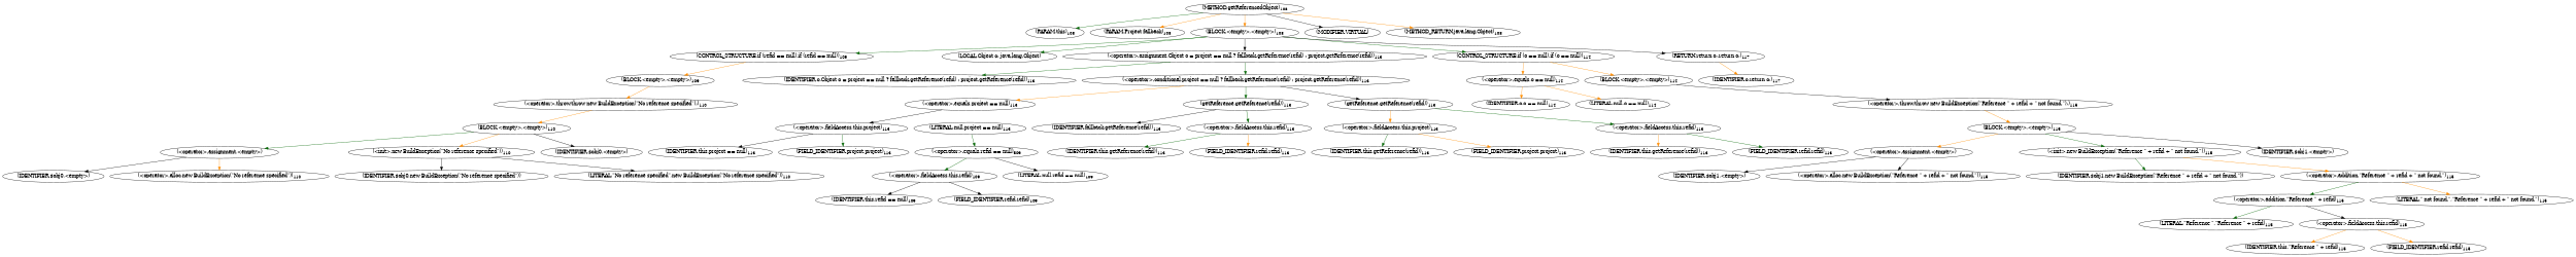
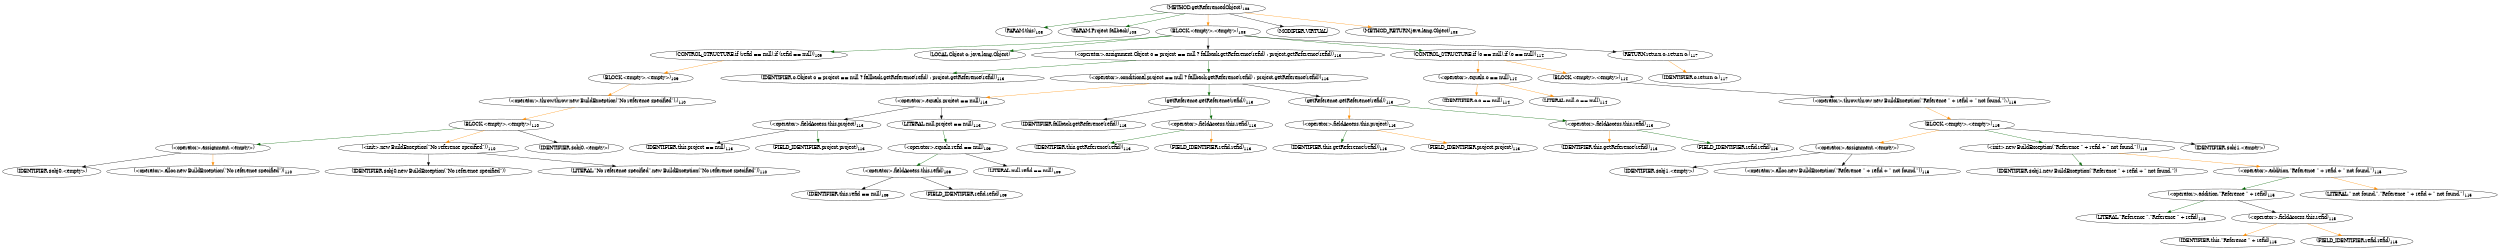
  digraph {
    edge [color=darkorange]
    n1 [label=<(METHOD,getReferencedObject)<SUB>108</SUB>>]
    n2 [label=<(PARAM,this)<SUB>108</SUB>>]
    n3 [label=<(PARAM,Project fallback)<SUB>108</SUB>>]
    n4 [label=<(BLOCK,&lt;empty&gt;,&lt;empty&gt;)<SUB>108</SUB>>]
    n5 [label=<(MODIFIER,VIRTUAL)>]
    n6 [label=<(METHOD_RETURN,java.lang.Object)<SUB>108</SUB>>]
    n7 [label=<(CONTROL_STRUCTURE,if (refid == null),if (refid == null))<SUB>109</SUB>>]
    n8 [label=<(LOCAL,Object o: java.lang.Object)>]
    n9 [label=<(&lt;operator&gt;.assignment,Object o = project == null ? fallback.getReference(refid) : project.getReference(refid))<SUB>113</SUB>>]
    n10 [label=<(CONTROL_STRUCTURE,if (o == null),if (o == null))<SUB>114</SUB>>]
    n11 [label=<(RETURN,return o;,return o;)<SUB>117</SUB>>]
    n12 [label=<(BLOCK,&lt;empty&gt;,&lt;empty&gt;)<SUB>109</SUB>>]
    n13 [label=<(IDENTIFIER,o,Object o = project == null ? fallback.getReference(refid) : project.getReference(refid))<SUB>113</SUB>>]
    n14 [label=<(&lt;operator&gt;.conditional,project == null ? fallback.getReference(refid) : project.getReference(refid))<SUB>113</SUB>>]
    n15 [label=<(&lt;operator&gt;.equals,o == null)<SUB>114</SUB>>]
    n16 [label=<(BLOCK,&lt;empty&gt;,&lt;empty&gt;)<SUB>114</SUB>>]
    n17 [label=<(IDENTIFIER,o,return o;)<SUB>117</SUB>>]
-   n18 [label=<(&lt;operator&gt;.equals,refid == null)<SUB>509</SUB>>]
+   n18 [label=<(&lt;operator&gt;.equals,refid == null)<SUB>109</SUB>>]
    n19 [label=<(&lt;operator&gt;.fieldAccess,this.refid)<SUB>109</SUB>>]
    n20 [label=<(LITERAL,null,refid == null)<SUB>109</SUB>>]
    n21 [label=<(&lt;operator&gt;.throw,throw new BuildException(&quot;No reference specified&quot;);)<SUB>110</SUB>>]
    n22 [label=<(IDENTIFIER,this,refid == null)<SUB>109</SUB>>]
    n23 [label=<(FIELD_IDENTIFIER,refid,refid)<SUB>109</SUB>>]
    n24 [label=<(BLOCK,&lt;empty&gt;,&lt;empty&gt;)<SUB>110</SUB>>]
    n25 [label=<(&lt;operator&gt;.assignment,&lt;empty&gt;)>]
    n26 [label=<(&lt;init&gt;,new BuildException(&quot;No reference specified&quot;))<SUB>110</SUB>>]
    n27 [label=<(IDENTIFIER,$obj0,&lt;empty&gt;)>]
    n28 [label=<(IDENTIFIER,$obj0,&lt;empty&gt;)>]
    n29 [label=<(&lt;operator&gt;.alloc,new BuildException(&quot;No reference specified&quot;))<SUB>110</SUB>>]
    n30 [label=<(IDENTIFIER,$obj0,new BuildException(&quot;No reference specified&quot;))>]
    n31 [label=<(LITERAL,&quot;No reference specified&quot;,new BuildException(&quot;No reference specified&quot;))<SUB>110</SUB>>]
    n32 [label=<(&lt;operator&gt;.equals,project == null)<SUB>113</SUB>>]
    n33 [label=<(getReference,getReference(refid))<SUB>113</SUB>>]
    n34 [label=<(getReference,getReference(refid))<SUB>113</SUB>>]
    n35 [label=<(&lt;operator&gt;.fieldAccess,this.project)<SUB>113</SUB>>]
    n36 [label=<(LITERAL,null,project == null)<SUB>113</SUB>>]
    n37 [label=<(IDENTIFIER,fallback,getReference(refid))<SUB>113</SUB>>]
    n38 [label=<(&lt;operator&gt;.fieldAccess,this.refid)<SUB>113</SUB>>]
    n39 [label=<(&lt;operator&gt;.fieldAccess,this.project)<SUB>113</SUB>>]
    n40 [label=<(&lt;operator&gt;.fieldAccess,this.refid)<SUB>113</SUB>>]
    n41 [label=<(IDENTIFIER,this,project == null)<SUB>113</SUB>>]
    n42 [label=<(FIELD_IDENTIFIER,project,project)<SUB>113</SUB>>]
    n43 [label=<(IDENTIFIER,this,getReference(refid))<SUB>113</SUB>>]
    n44 [label=<(FIELD_IDENTIFIER,refid,refid)<SUB>113</SUB>>]
    n45 [label=<(IDENTIFIER,this,getReference(refid))<SUB>113</SUB>>]
    n46 [label=<(FIELD_IDENTIFIER,project,project)<SUB>113</SUB>>]
    n47 [label=<(IDENTIFIER,this,getReference(refid))<SUB>113</SUB>>]
    n48 [label=<(FIELD_IDENTIFIER,refid,refid)<SUB>113</SUB>>]
    n49 [label=<(IDENTIFIER,o,o == null)<SUB>114</SUB>>]
    n50 [label=<(LITERAL,null,o == null)<SUB>114</SUB>>]
    n51 [label=<(&lt;operator&gt;.throw,throw new BuildException(&quot;Reference &quot; + refid + &quot; not found.&quot;);)<SUB>115</SUB>>]
    n52 [label=<(BLOCK,&lt;empty&gt;,&lt;empty&gt;)<SUB>115</SUB>>]
    n53 [label=<(&lt;operator&gt;.assignment,&lt;empty&gt;)>]
    n54 [label=<(&lt;init&gt;,new BuildException(&quot;Reference &quot; + refid + &quot; not found.&quot;))<SUB>115</SUB>>]
    n55 [label=<(IDENTIFIER,$obj1,&lt;empty&gt;)>]
    n56 [label=<(IDENTIFIER,$obj1,&lt;empty&gt;)>]
    n57 [label=<(&lt;operator&gt;.alloc,new BuildException(&quot;Reference &quot; + refid + &quot; not found.&quot;))<SUB>115</SUB>>]
    n58 [label=<(IDENTIFIER,$obj1,new BuildException(&quot;Reference &quot; + refid + &quot; not found.&quot;))>]
    n59 [label=<(&lt;operator&gt;.addition,&quot;Reference &quot; + refid + &quot; not found.&quot;)<SUB>115</SUB>>]
    n60 [label=<(&lt;operator&gt;.addition,&quot;Reference &quot; + refid)<SUB>115</SUB>>]
    n61 [label=<(LITERAL,&quot; not found.&quot;,&quot;Reference &quot; + refid + &quot; not found.&quot;)<SUB>115</SUB>>]
    n62 [label=<(LITERAL,&quot;Reference &quot;,&quot;Reference &quot; + refid)<SUB>115</SUB>>]
    n63 [label=<(&lt;operator&gt;.fieldAccess,this.refid)<SUB>115</SUB>>]
    n64 [label=<(IDENTIFIER,this,&quot;Reference &quot; + refid)<SUB>115</SUB>>]
    n65 [label=<(FIELD_IDENTIFIER,refid,refid)<SUB>115</SUB>>]
    n1 -> n2 [color=darkgreen]
-   n1 -> n3
+   n1 -> n3 [color=darkgreen]
    n1 -> n4
    n1 -> n5 [color=black]
    n1 -> n6
    n4 -> n7 [color=darkgreen]
    n4 -> n8 [color=darkgreen]
    n4 -> n9 [color=black]
    n4 -> n10 [color=darkgreen]
    n4 -> n11 [color=black]
    n7 -> n12
    n9 -> n13 [color=darkgreen]
    n9 -> n14 [color=darkgreen]
    n10 -> n15
    n10 -> n16
    n11 -> n17
    n12 -> n21
    n14 -> n32
    n14 -> n33 [color=darkgreen]
    n14 -> n34 [color=black]
    n15 -> n49
    n15 -> n50
    n16 -> n51 [color=black]
    n18 -> n19 [color=darkgreen]
    n18 -> n20 [color=black]
    n19 -> n22 [color=black]
    n19 -> n23 [color=black]
    n21 -> n24
    n24 -> n25 [color=darkgreen]
    n24 -> n26
    n24 -> n27 [color=black]
    n25 -> n28 [color=black]
    n25 -> n29
    n26 -> n30 [color=black]
    n26 -> n31 [color=black]
    n32 -> n35 [color=black]
+   n32 -> n36 [color=black]
    n33 -> n37 [color=black]
    n33 -> n38 [color=darkgreen]
    n34 -> n39
    n34 -> n40 [color=darkgreen]
    n35 -> n41 [color=black]
    n35 -> n42 [color=darkgreen]
    n36 -> n18 [color=darkgreen]
    n38 -> n43 [color=darkgreen]
    n38 -> n44
    n39 -> n45 [color=darkgreen]
    n39 -> n46
    n40 -> n47
    n40 -> n48 [color=darkgreen]
    n51 -> n52
    n52 -> n53
    n52 -> n54 [color=darkgreen]
    n52 -> n55 [color=black]
    n53 -> n56 [color=black]
    n53 -> n57 [color=black]
    n54 -> n58 [color=darkgreen]
    n54 -> n59
    n59 -> n60 [color=darkgreen]
    n59 -> n61
    n60 -> n62 [color=darkgreen]
    n60 -> n63 [color=black]
    n63 -> n64
    n63 -> n65
  }
